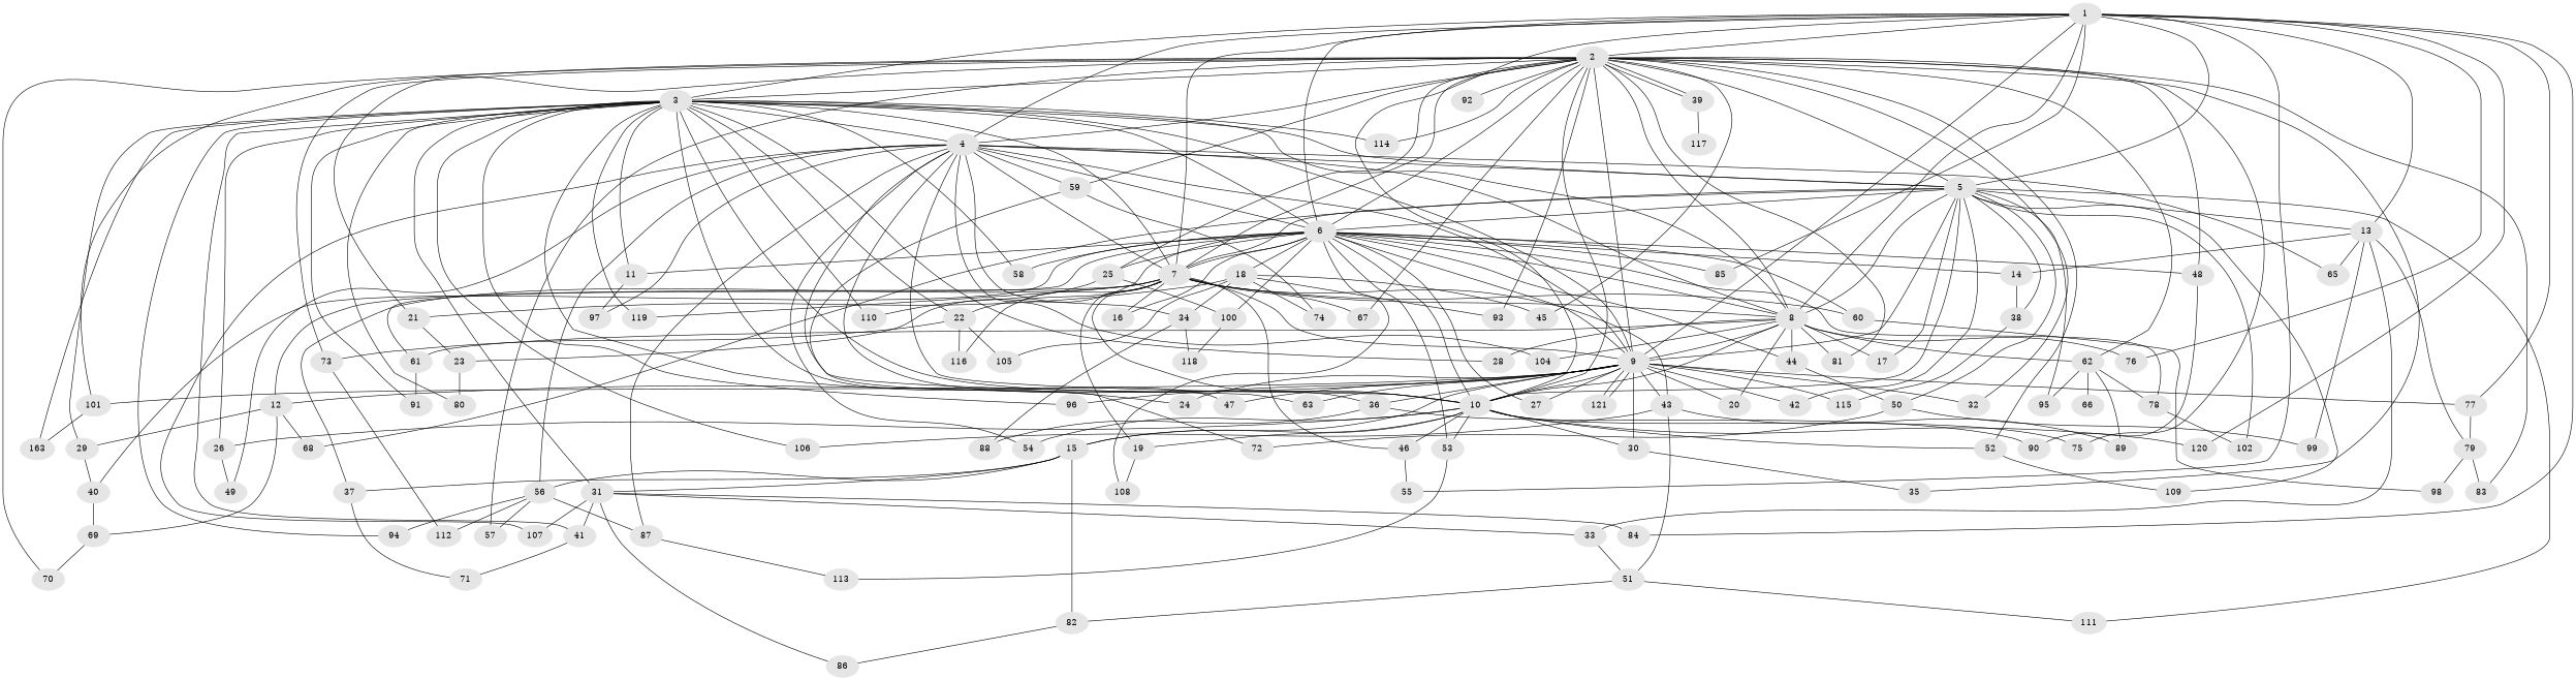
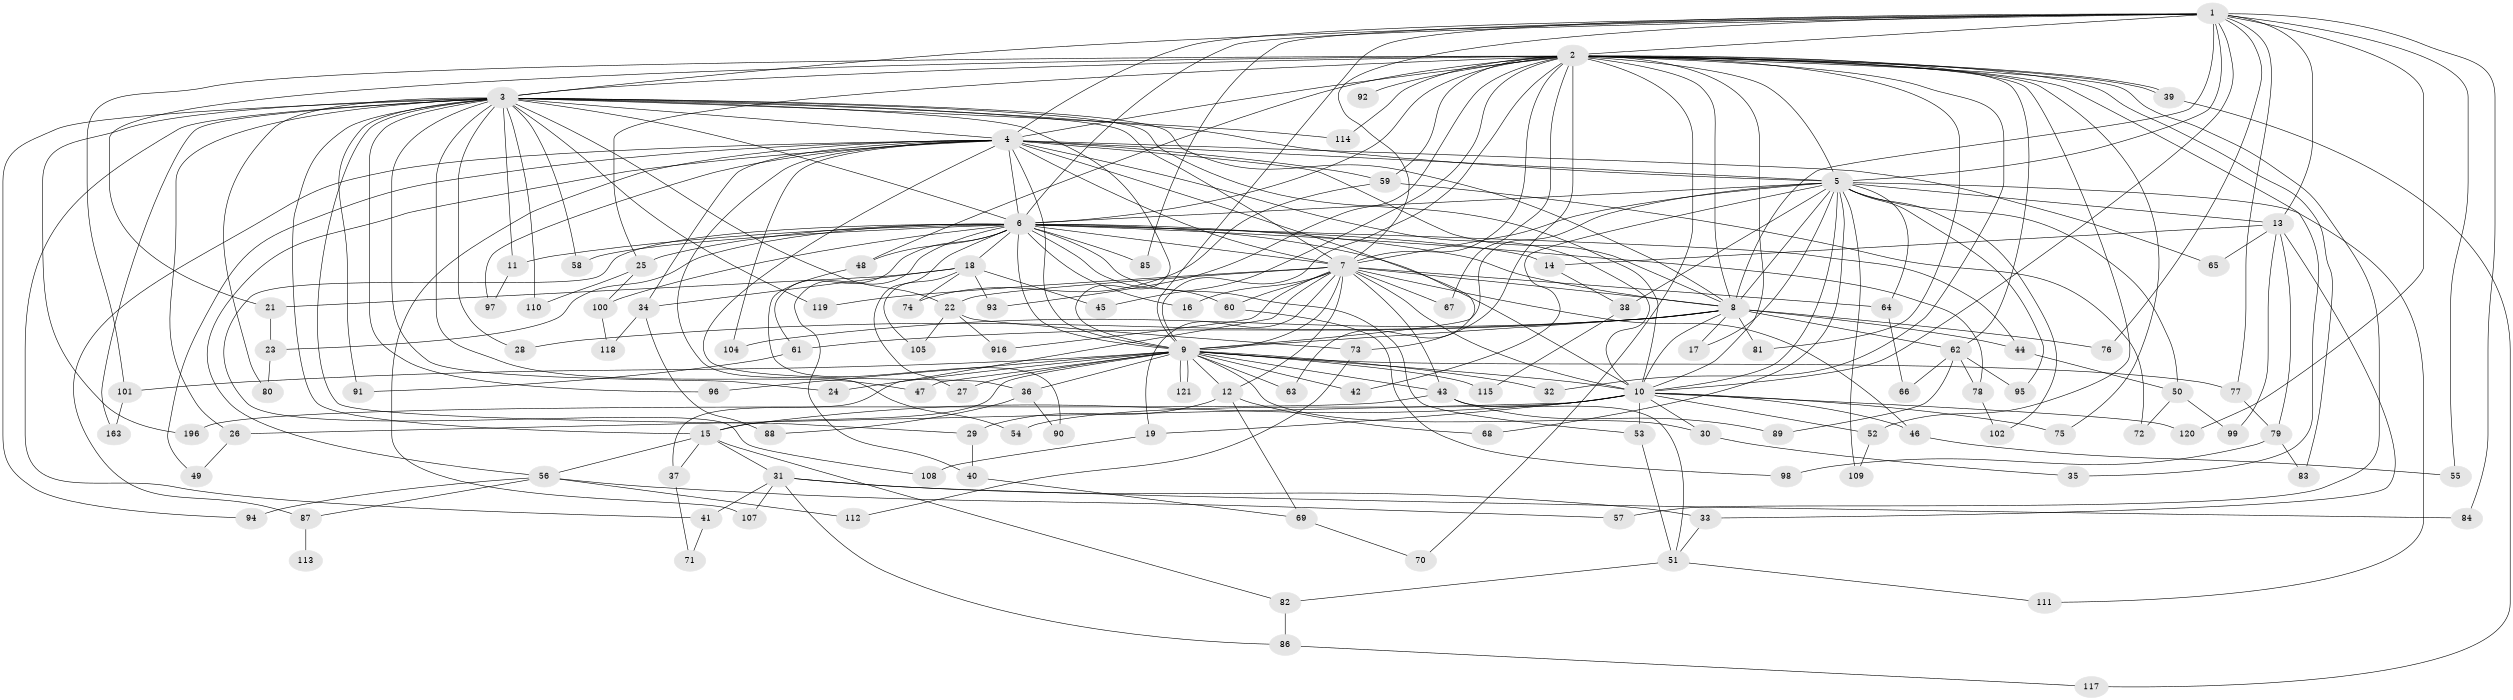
  graph {
    node [color=gray90 style=filled]
    1
    2
    3
    4
    5
    6
    7
    8
    9
    10
    13
    55
    76
    77
    84
    85
    120
    21
    25
    32
    35
    39
    45
    48
    52
    57
    59
    62
    67
    70
    73
    75
    81
    83
    92
    93
    101
    114
    11
    22
    24
    26
    28
    29
    31
    41
    47
    58
    80
    91
    94
    96
    n53 [label=163]
-   106
+   106 [label=196]
    110
    119
    34
    36
    49
    54
    56
    63
    65
    87
    97
    104
    107
    17
    38
    42
    50
+   64
    68
    95
    102
    109
    111
    18
    14
    16
    23
    27
    40
    44
    53
    60
    61
    78
    100
    108
    12
    19
    37
    43
    46
-   116
-   20
+   116 [label=916]
    15
    30
    115
    121
    33
    79
    99
    74
    105
    117
    90
    72
    89
    66
    112
    86
    71
    88
    118
    113
    69
    98
    51
    82
    1 -- 2
    1 -- 3
    1 -- 4
    1 -- 5
    1 -- 6
    1 -- 7
    1 -- 8
    1 -- 9
    1 -- 10
    1 -- 13
    1 -- 55
    1 -- 76
    1 -- 77
    1 -- 84
    1 -- 85
    1 -- 120
    2 -- 3
    2 -- 4
    2 -- 5
    2 -- 6
    2 -- 7
    2 -- 8
    2 -- 9
    2 -- 10
    2 -- 21
    2 -- 25
    2 -- 32
    2 -- 35
    2 -- 39
    2 -- 39
    2 -- 45
    2 -- 48
    2 -- 52
    2 -- 57
    2 -- 59
    2 -- 62
    2 -- 67
    2 -- 70
    2 -- 73
    2 -- 75
    2 -- 81
    2 -- 83
    2 -- 92
    2 -- 93
    2 -- 101
    2 -- 114
    3 -- 4
    3 -- 5
    3 -- 6
    3 -- 7
    3 -- 8
    3 -- 9
    3 -- 10
    3 -- 114
    3 -- 11
    3 -- 22
    3 -- 24
    3 -- 26
    3 -- 28
    3 -- 29
-   3 -- 31
+   3 -- 15
    3 -- 41
    3 -- 47
    3 -- 58
    3 -- 80
    3 -- 91
    3 -- 94
    3 -- 96
    3 -- n53
    3 -- 106
    3 -- 110
    3 -- 119
    4 -- 5
    4 -- 6
    4 -- 7
    4 -- 8
    4 -- 9
    4 -- 10
    4 -- 59
    4 -- 34
    4 -- 36
    4 -- 49
    4 -- 54
    4 -- 56
    4 -- 63
    4 -- 65
    4 -- 87
    4 -- 97
    4 -- 104
    4 -- 107
    5 -- 6
    5 -- 7
    5 -- 8
    5 -- 9
    5 -- 10
    5 -- 13
    5 -- 17
    5 -- 38
    5 -- 42
    5 -- 50
+   5 -- 64
    5 -- 68
    5 -- 95
    5 -- 102
    5 -- 109
    5 -- 111
    6 -- 7
    6 -- 8
    6 -- 9
    6 -- 10
    6 -- 85
    6 -- 25
    6 -- 48
    6 -- 11
    6 -- 58
    6 -- 18
    6 -- 14
    6 -- 16
    6 -- 23
    6 -- 27
    6 -- 40
    6 -- 44
    6 -- 53
    6 -- 60
    6 -- 61
    6 -- 78
    6 -- 100
    6 -- 108
    7 -- 8
    7 -- 9
    7 -- 10
    7 -- 67
    7 -- 22
    7 -- 119
+   7 -- 64
    7 -- 16
    7 -- 60
    7 -- 12
    7 -- 19
    7 -- 37
    7 -- 43
    7 -- 46
    7 -- 116
    8 -- 9
    8 -- 10
    8 -- 76
    8 -- 62
    8 -- 81
    8 -- 28
    8 -- 104
    8 -- 17
    8 -- 44
    8 -- 61
-   8 -- 20
    9 -- 10
    9 -- 77
    9 -- 32
    9 -- 101
    9 -- 24
    9 -- 47
    9 -- 96
    9 -- 36
    9 -- 63
    9 -- 42
    9 -- 27
    9 -- 12
    9 -- 43
-   9 -- 20
    9 -- 15
    9 -- 30
    9 -- 115
    9 -- 121
    9 -- 121
    10 -- 120
    10 -- 52
    10 -- 75
    10 -- 26
    10 -- 54
    10 -- 53
    10 -- 19
    10 -- 46
    10 -- 15
    10 -- 30
    13 -- 65
    13 -- 14
    13 -- 33
    13 -- 79
    13 -- 99
    77 -- 79
    21 -- 23
    25 -- 110
    25 -- 100
    39 -- 117
    48 -- 90
    52 -- 109
    59 -- 74
    59 -- 72
    62 -- 95
    62 -- 78
    62 -- 89
    62 -- 66
    73 -- 112
    101 -- n53
    11 -- 97
    22 -- 73
    22 -- 116
    22 -- 105
    26 -- 49
    29 -- 40
    31 -- 84
    31 -- 41
    31 -- 107
    31 -- 33
    31 -- 86
    41 -- 71
    34 -- 88
    34 -- 118
    36 -- 90
    36 -- 88
    56 -- 57
    56 -- 94
    56 -- 87
    56 -- 112
    87 -- 113
    38 -- 115
    50 -- 99
    50 -- 72
+   64 -- 66
    18 -- 21
    18 -- 45
    18 -- 93
    18 -- 34
    18 -- 74
    18 -- 105
    14 -- 38
    23 -- 80
    40 -- 69
    44 -- 50
-   53 -- 113
+   53 -- 51
    60 -- 98
    61 -- 91
    78 -- 102
    100 -- 118
    12 -- 29
    12 -- 68
    12 -- 69
    19 -- 108
    37 -- 71
    43 -- 106
    43 -- 89
    43 -- 51
    46 -- 55
    15 -- 31
    15 -- 56
    15 -- 37
    15 -- 82
    30 -- 35
    33 -- 51
    79 -- 83
    79 -- 98
+   86 -- 117
    69 -- 70
    51 -- 111
    51 -- 82
    82 -- 86
  }
